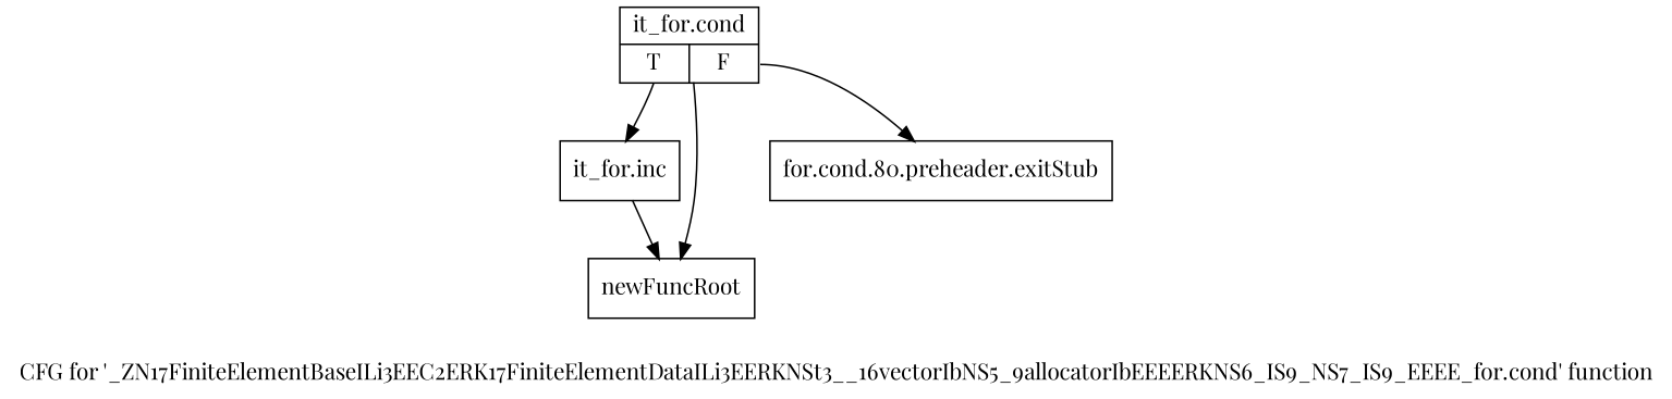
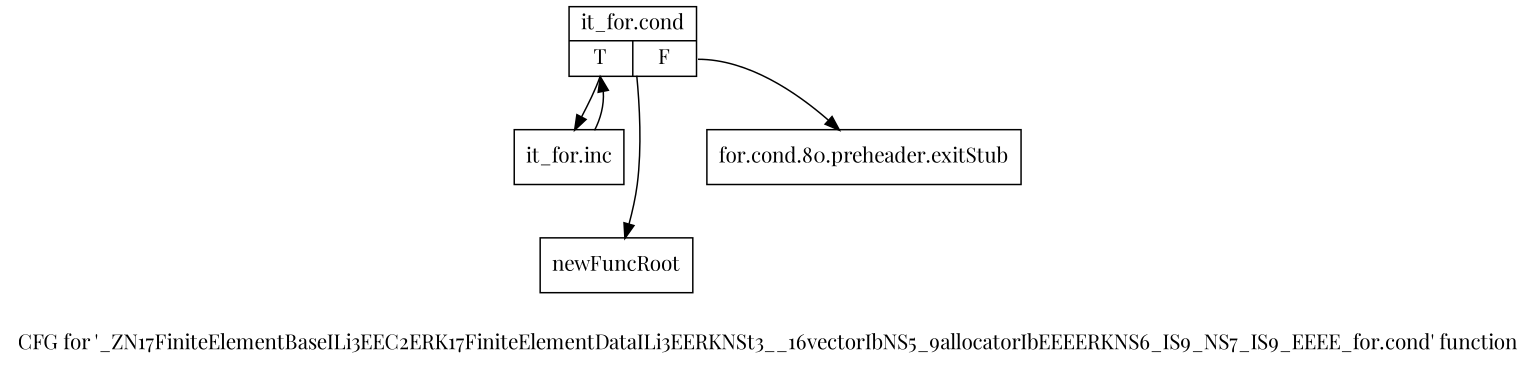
  digraph {
    fontname="Playfair Display"
    label="CFG for '_ZN17FiniteElementBaseILi3EEC2ERK17FiniteElementDataILi3EERKNSt3__16vectorIbNS5_9allocatorIbEEEERKNS6_IS9_NS7_IS9_EEEE_for.cond' function"
    node [fontname="Playfair Display" shape=record]
    edge [fontname="Playfair Display"]
    n1 [label="{newFuncRoot}"]
    n2 [label="{it_for.cond|{<s0>T|<s1>F}}"]
    n3 [label="{for.cond.80.preheader.exitStub}"]
    n4 [label="{it_for.inc}"]
    n2 -> n1
    n2 -> n3 [tailport=s1]
    n2 -> n4 [tailport=s0]
-   n4 -> n1
+   n4 -> n2
  }
